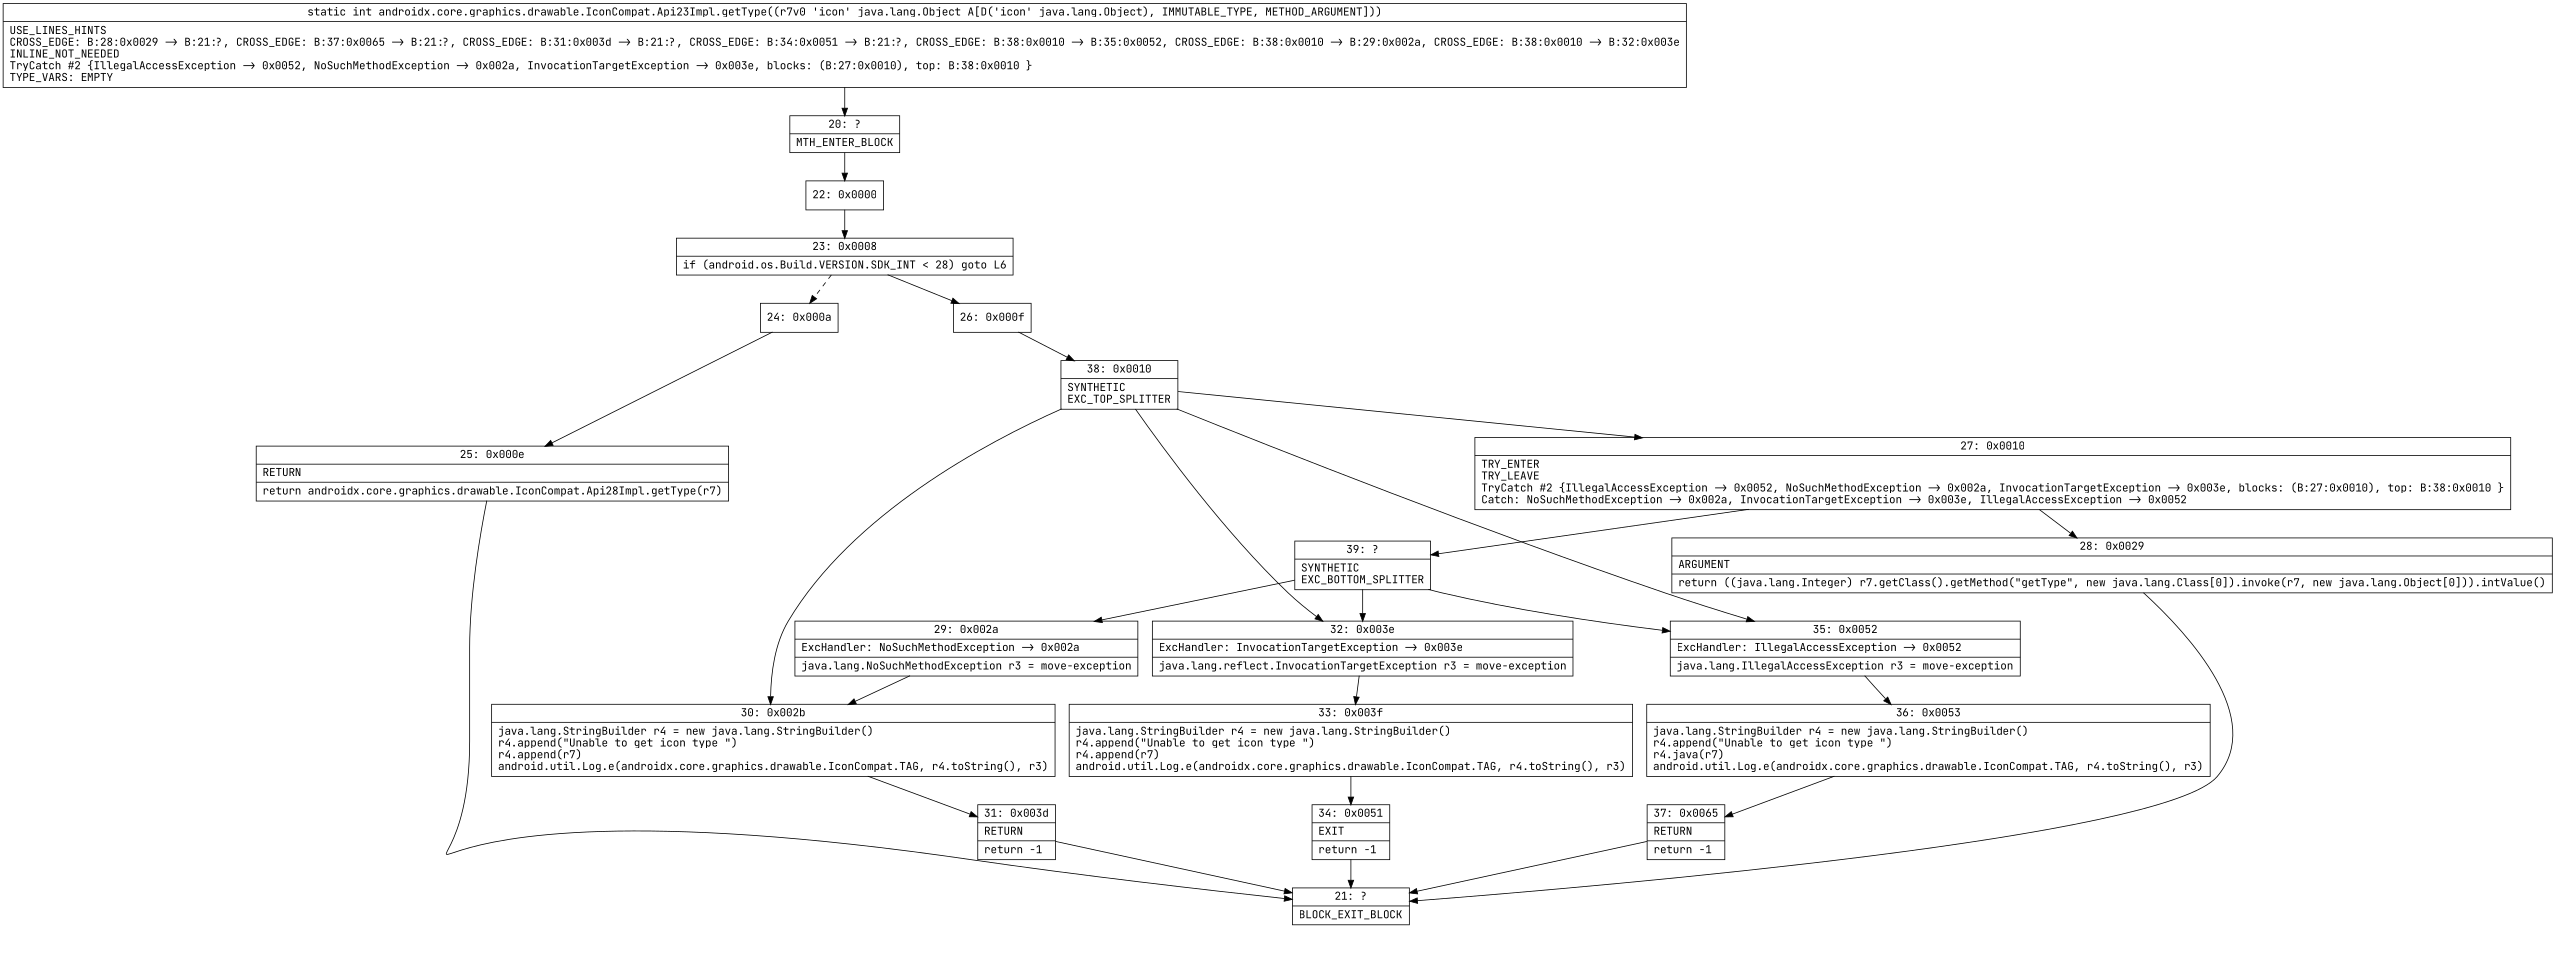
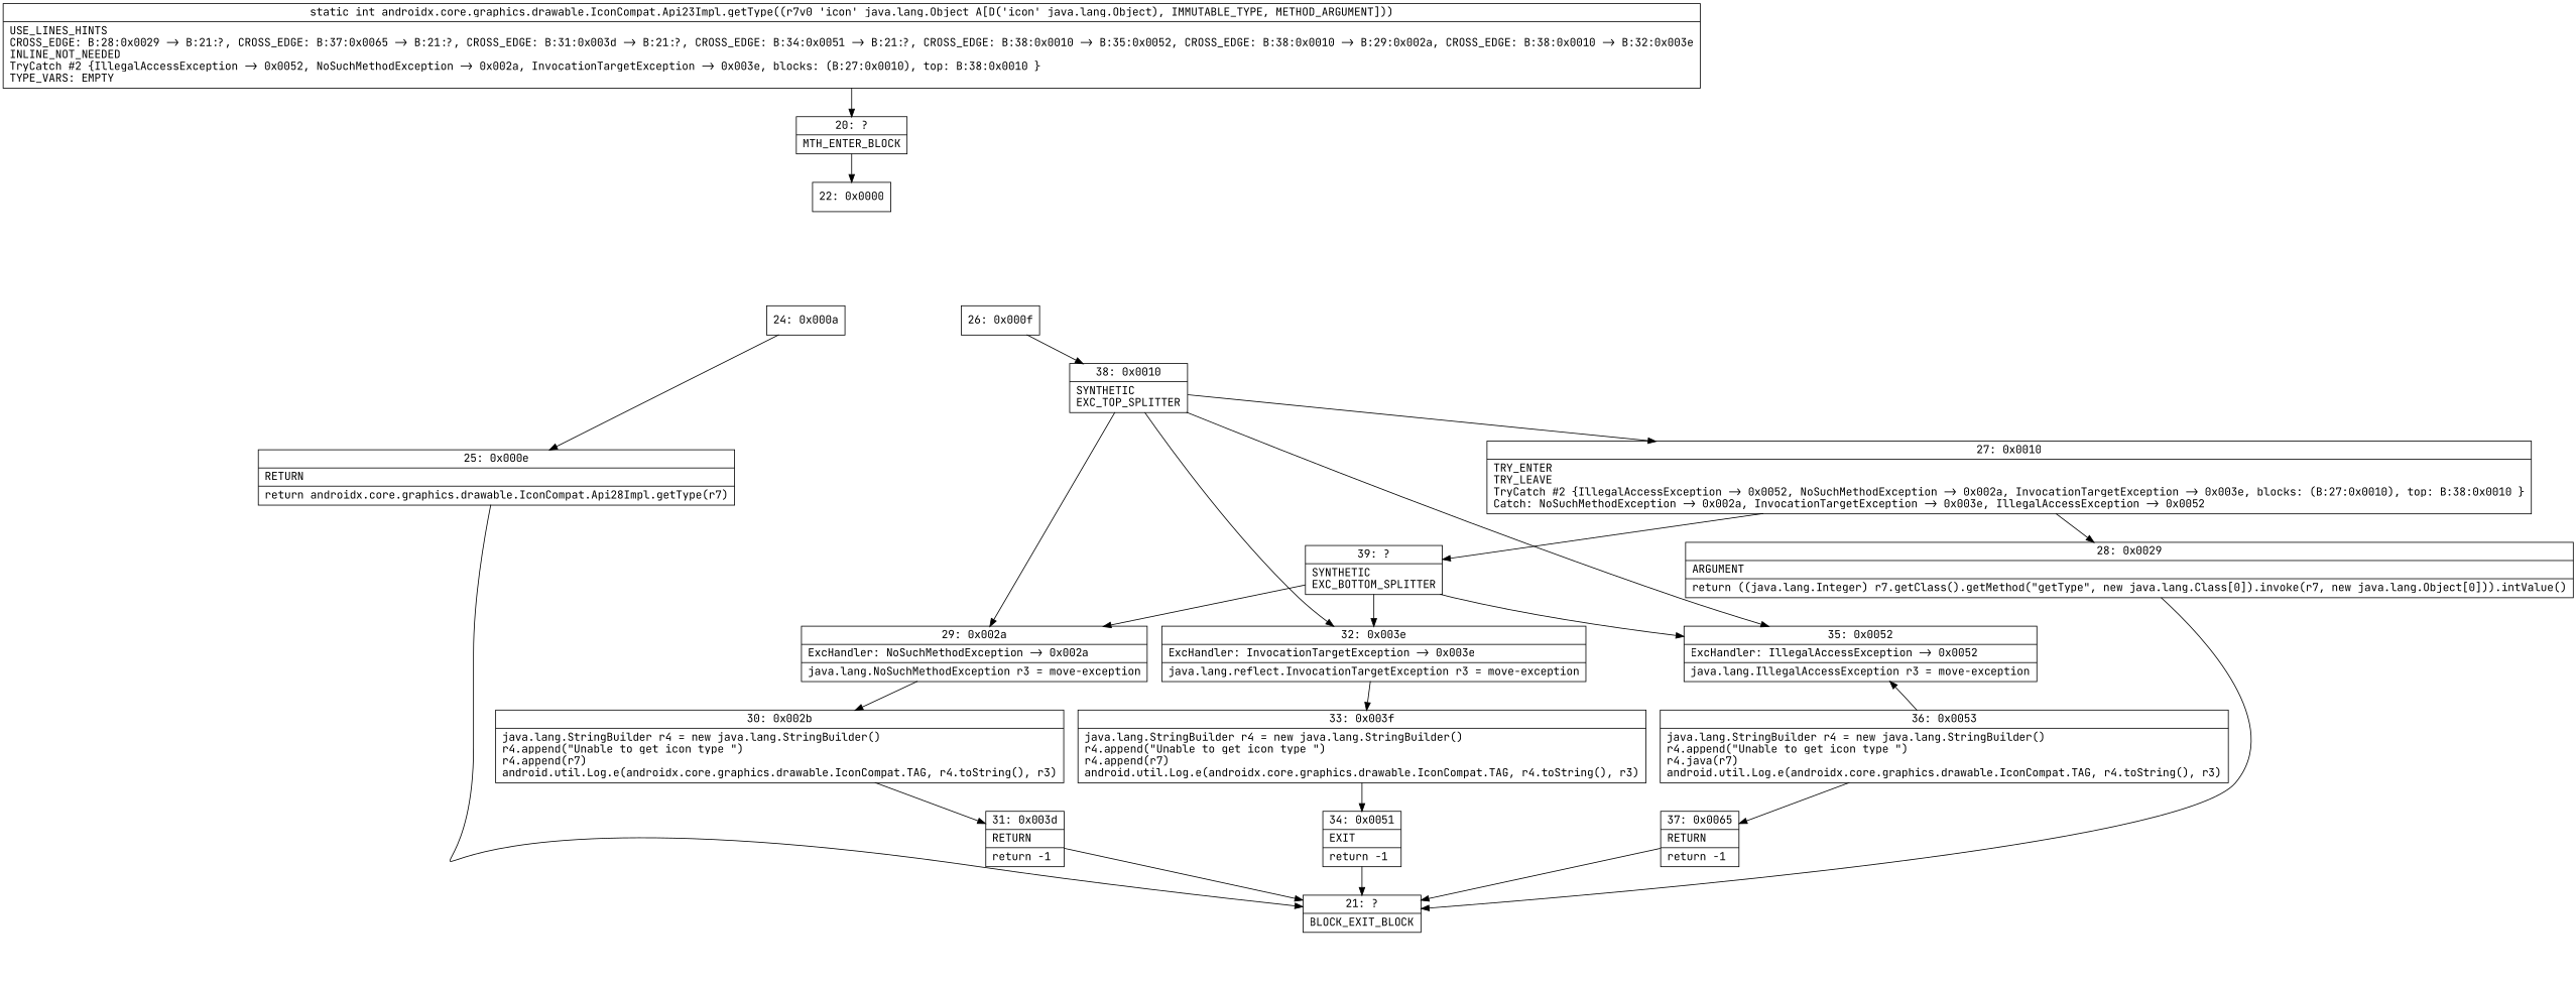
  digraph {
    fontname="JetBrains Mono"
    node [fontname="JetBrains Mono" shape=record]
    edge [fontname="JetBrains Mono"]
    n1 [label="{20\:\ ?|MTH_ENTER_BLOCK\l}"]
    n2 [label="{22\:\ 0x0000}"]
-   n3 [label="{23\:\ 0x0008|if (android.os.Build.VERSION.SDK_INT \< 28) goto L6\l}"]
    n4 [label="{24\:\ 0x000a}"]
    n5 [label="{26\:\ 0x000f}"]
    n6 [label="{25\:\ 0x000e|RETURN\l|return androidx.core.graphics.drawable.IconCompat.Api28Impl.getType(r7)\l}"]
    n7 [label="{38\:\ 0x0010|SYNTHETIC\lEXC_TOP_SPLITTER\l}"]
    n8 [label="{21\:\ ?|BLOCK_EXIT_BLOCK\l}"]
    n9 [label="{27\:\ 0x0010|TRY_ENTER\lTRY_LEAVE\lTryCatch #2 \{IllegalAccessException \-\> 0x0052, NoSuchMethodException \-\> 0x002a, InvocationTargetException \-\> 0x003e, blocks: (B:27:0x0010), top: B:38:0x0010 \}\lCatch: NoSuchMethodException \-\> 0x002a, InvocationTargetException \-\> 0x003e, IllegalAccessException \-\> 0x0052\l}"]
    n10 [label="{35\:\ 0x0052|ExcHandler: IllegalAccessException \-\> 0x0052\l|java.lang.IllegalAccessException r3 = move\-exception\l}"]
    n11 [label="{29\:\ 0x002a|ExcHandler: NoSuchMethodException \-\> 0x002a\l|java.lang.NoSuchMethodException r3 = move\-exception\l}"]
    n12 [label="{32\:\ 0x003e|ExcHandler: InvocationTargetException \-\> 0x003e\l|java.lang.reflect.InvocationTargetException r3 = move\-exception\l}"]
    n13 [label="{28\:\ 0x0029|ARGUMENT\l|return ((java.lang.Integer) r7.getClass().getMethod(\"getType\", new java.lang.Class[0]).invoke(r7, new java.lang.Object[0])).intValue()\l}"]
    n14 [label="{39\:\ ?|SYNTHETIC\lEXC_BOTTOM_SPLITTER\l}"]
    n15 [label="{36\:\ 0x0053|java.lang.StringBuilder r4 = new java.lang.StringBuilder()\lr4.append(\"Unable to get icon type \")\lr4.java(r7)\landroid.util.Log.e(androidx.core.graphics.drawable.IconCompat.TAG, r4.toString(), r3)\l}"]
    n16 [label="{30\:\ 0x002b|java.lang.StringBuilder r4 = new java.lang.StringBuilder()\lr4.append(\"Unable to get icon type \")\lr4.append(r7)\landroid.util.Log.e(androidx.core.graphics.drawable.IconCompat.TAG, r4.toString(), r3)\l}"]
    n17 [label="{33\:\ 0x003f|java.lang.StringBuilder r4 = new java.lang.StringBuilder()\lr4.append(\"Unable to get icon type \")\lr4.append(r7)\landroid.util.Log.e(androidx.core.graphics.drawable.IconCompat.TAG, r4.toString(), r3)\l}"]
    n18 [label="{37\:\ 0x0065|RETURN\l|return \-1\l}"]
    n19 [label="{31\:\ 0x003d|RETURN\l|return \-1\l}"]
    n20 [label="{34\:\ 0x0051|EXIT\l|return \-1\l}"]
    n21 [label="{static int androidx.core.graphics.drawable.IconCompat.Api23Impl.getType((r7v0 'icon' java.lang.Object A[D('icon' java.lang.Object), IMMUTABLE_TYPE, METHOD_ARGUMENT]))  | USE_LINES_HINTS\lCROSS_EDGE: B:28:0x0029 \-\> B:21:?, CROSS_EDGE: B:37:0x0065 \-\> B:21:?, CROSS_EDGE: B:31:0x003d \-\> B:21:?, CROSS_EDGE: B:34:0x0051 \-\> B:21:?, CROSS_EDGE: B:38:0x0010 \-\> B:35:0x0052, CROSS_EDGE: B:38:0x0010 \-\> B:29:0x002a, CROSS_EDGE: B:38:0x0010 \-\> B:32:0x003e\lINLINE_NOT_NEEDED\lTryCatch #2 \{IllegalAccessException \-\> 0x0052, NoSuchMethodException \-\> 0x002a, InvocationTargetException \-\> 0x003e, blocks: (B:27:0x0010), top: B:38:0x0010 \}\lTYPE_VARS: EMPTY\l}"]
    n1 -> n2
-   n2 -> n3
-   n3 -> n4 [style=dashed]
-   n3 -> n5
    n4 -> n6
    n5 -> n7
    n6 -> n8
    n7 -> n9
    n7 -> n10
-   n7 -> n16
+   n7 -> n11
    n7 -> n12
    n9 -> n13
    n9 -> n14
-   n10 -> n15
+   n15 -> n10
    n11 -> n16
    n12 -> n17
    n13 -> n8
    n14 -> n10
    n14 -> n11
    n14 -> n12
    n15 -> n18
    n16 -> n19
    n17 -> n20
    n18 -> n8
    n19 -> n8
    n20 -> n8
    n21 -> n1
  }
